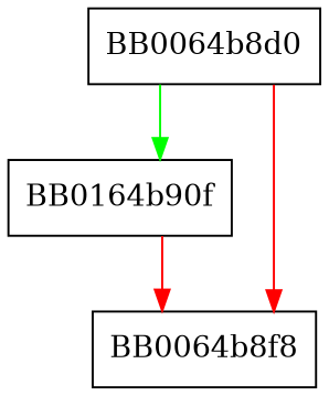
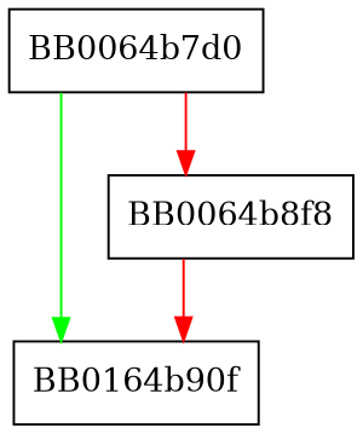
  digraph {
    splines=ortho
    node [shape=box]
    edge [color=red]
    n1 [label=BB0164b90f]
-   BB0064b8d0
+   BB0064b8d0 [label=BB0064b7d0]
    BB0064b8f8
    BB0064b8d0 -> n1 [color=green]
    BB0064b8d0 -> BB0064b8f8
-   n1 -> BB0064b8f8
+   BB0064b8f8 -> n1
  }
